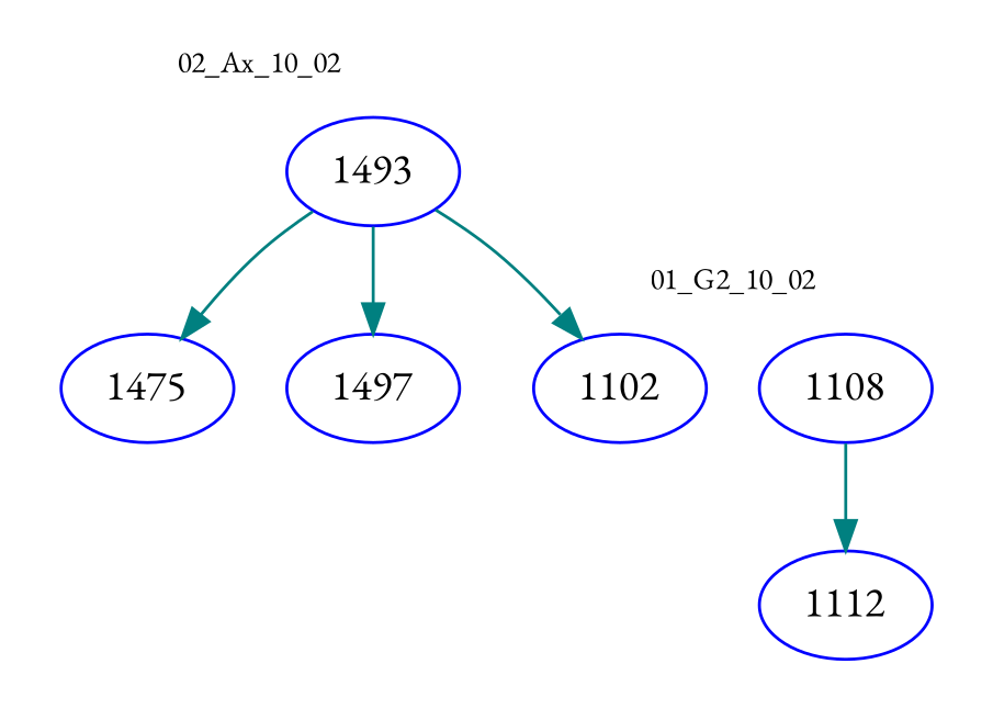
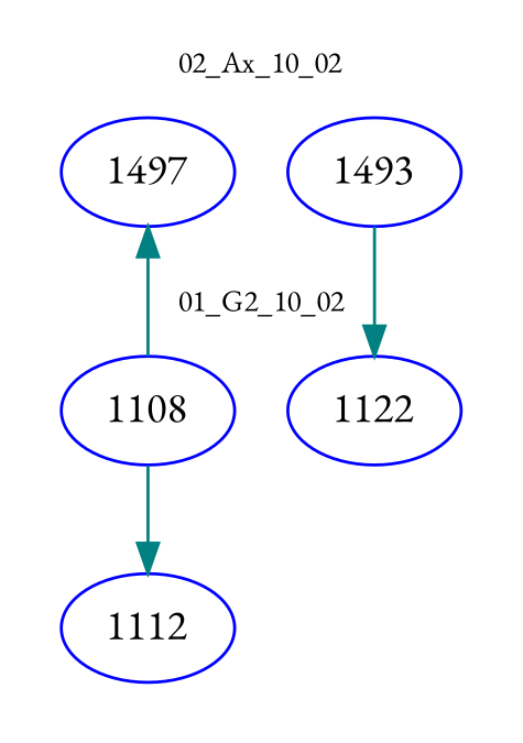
  digraph {
    fontname="EB Garamond"
    node [color=blue fontname="EB Garamond"]
    edge [color=teal fontname="EB Garamond"]
    n1 [label=1493]
-   n2 [label=1475]
    n3 [label=1497]
    n4 [label=1108]
-   n5 [label=1102]
+   n5 [label=1122]
    n6 [label=1112]
    subgraph cluster_1 {
      color=white
      fontsize=10
      label="02_Ax_10_02"
      n1
-     n2
      n3
    }
    subgraph cluster_2 {
      color=white
      fontsize=10
      label="01_G2_10_02"
      n4
      n5
      n6
    }
-   n1 -> n2
-   n1 -> n3
+   n4 -> n3
    n1 -> n5
    n4 -> n6
  }
